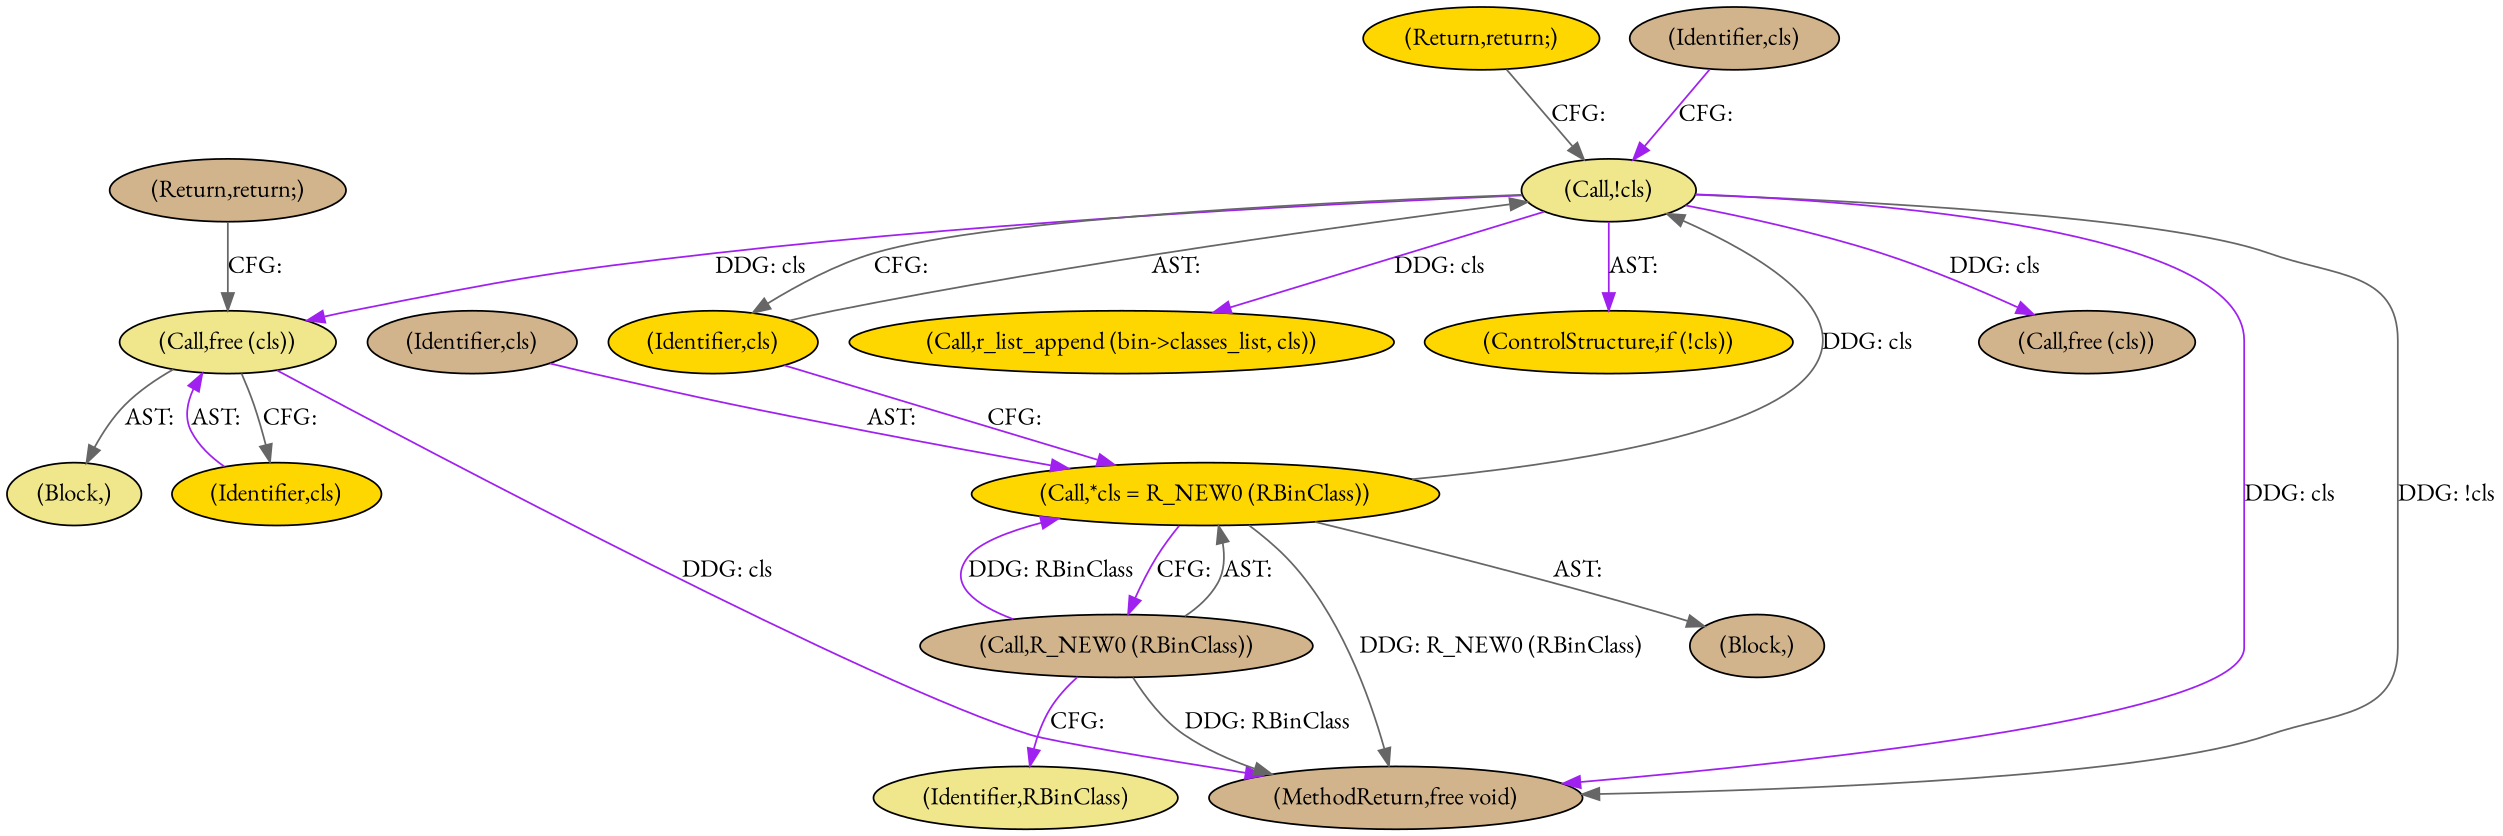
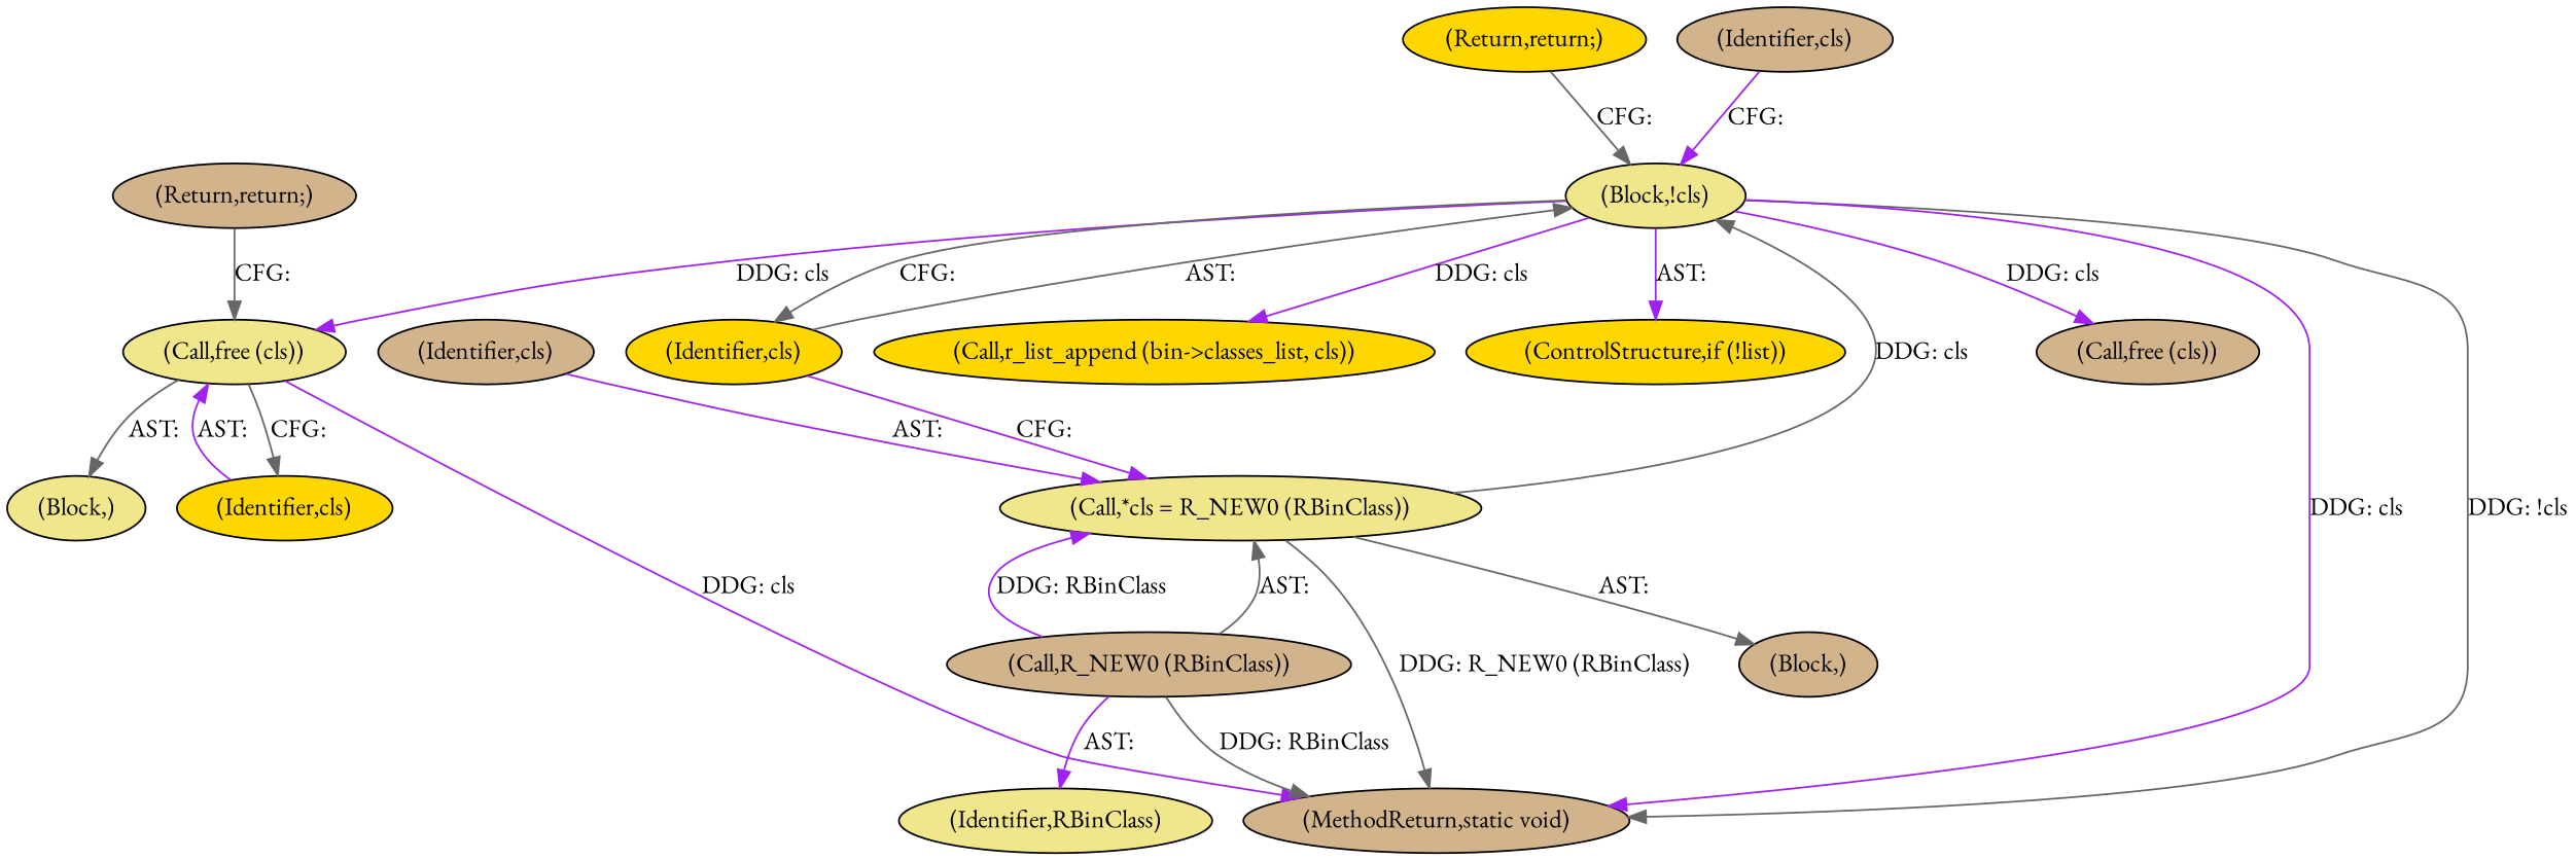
  digraph {
    fontname="EB Garamond"
    node [fillcolor=tan fontname="EB Garamond" style=filled]
    edge [color=purple fontname="EB Garamond"]
    n1 [fillcolor=khaki label="(Call,free (cls))"]
-   n2 [label="(MethodReturn,free void)"]
+   n2 [label="(MethodReturn,static void)"]
    n3 [fillcolor=gold label="(Identifier,cls)"]
    n4 [fillcolor=khaki label="(Block,)"]
-   n5 [fillcolor=khaki label="(Call,!cls)"]
+   n5 [fillcolor=khaki label="(Block,!cls)"]
    n6 [fillcolor=gold label="(Identifier,cls)"]
    n7 [fillcolor=gold label="(Call,r_list_append (bin->classes_list, cls))"]
-   n8 [fillcolor=gold label="(ControlStructure,if (!cls))"]
+   n8 [fillcolor=gold label="(ControlStructure,if (!list))"]
    n9 [label="(Call,free (cls))"]
-   n10 [fillcolor=gold label="(Call,*cls = R_NEW0 (RBinClass))"]
+   n10 [fillcolor=khaki label="(Call,*cls = R_NEW0 (RBinClass))"]
    n11 [label="(Call,R_NEW0 (RBinClass))"]
    n12 [label="(Block,)"]
    n13 [fillcolor=khaki label="(Identifier,RBinClass)"]
    n14 [fillcolor=gold label="(Return,return;)"]
    n15 [label="(Identifier,cls)"]
    n16 [label="(Return,return;)"]
    n17 [label="(Identifier,cls)"]
    n1 -> n2 [label="DDG: cls"]
    n1 -> n3 [color=gray40 label="CFG: "]
    n1 -> n4 [color=gray40 label="AST: "]
    n3 -> n1 [label="AST: "]
    n5 -> n1 [label="DDG: cls"]
    n5 -> n2 [color=gray40 label="DDG: !cls"]
    n5 -> n2 [label="DDG: cls"]
    n5 -> n6 [color=gray40 label="CFG: "]
    n5 -> n7 [label="DDG: cls"]
    n5 -> n8 [label="AST: "]
    n5 -> n9 [label="DDG: cls"]
    n6 -> n5 [color=gray40 label="AST: "]
    n6 -> n10 [label="CFG: "]
    n10 -> n2 [color=gray40 label="DDG: R_NEW0 (RBinClass)"]
    n10 -> n5 [color=gray40 label="DDG: cls"]
-   n10 -> n11 [label="CFG: "]
    n10 -> n12 [color=gray40 label="AST: "]
    n11 -> n2 [color=gray40 label="DDG: RBinClass"]
    n11 -> n10 [color=gray40 label="AST: "]
    n11 -> n10 [label="DDG: RBinClass"]
-   n11 -> n13 [label="CFG: "]
+   n11 -> n13 [label="AST: "]
    n14 -> n5 [color=gray40 label="CFG: "]
    n15 -> n5 [label="CFG: "]
    n16 -> n1 [color=gray40 label="CFG: "]
    n17 -> n10 [label="AST: "]
  }
